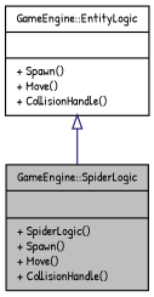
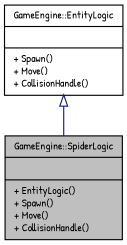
  digraph {
    fontname="Patrick Hand"
    node [color=black fontname="Patrick Hand" fontsize=10 shape=record style=filled]
-   n1 [fillcolor=grey75 fontcolor=black height=0.2 label="{GameEngine::SpiderLogic\n||+ SpiderLogic()\l+ Spawn()\l+ Move()\l+ CollisionHandle()\l}" width=0.4]
+   n1 [fillcolor=grey75 fontcolor=black height=0.2 label="{GameEngine::SpiderLogic\n||+ EntityLogic()\l+ Spawn()\l+ Move()\l+ CollisionHandle()\l}" width=0.4]
    n2 [fillcolor=white height=0.2 label="{GameEngine::EntityLogic\n||+ Spawn()\l+ Move()\l+ CollisionHandle()\l}" width=0.4]
    n2 -> n1 [arrowtail=onormal color=midnightblue dir=back fontname="Patrick Hand" fontsize=10 labelfontname=Helvetica labelfontsize=10 style=solid]
  }
